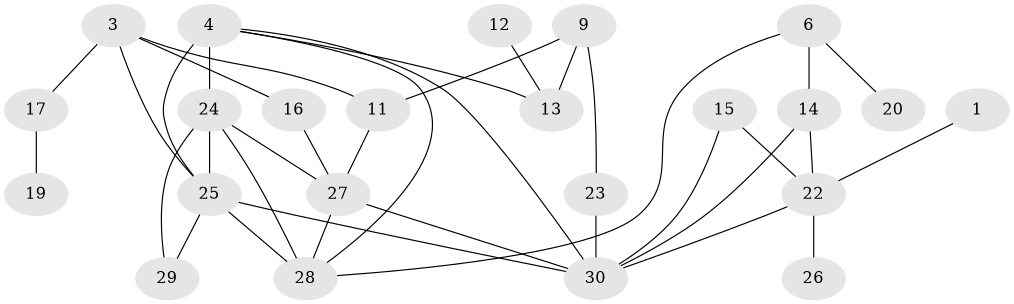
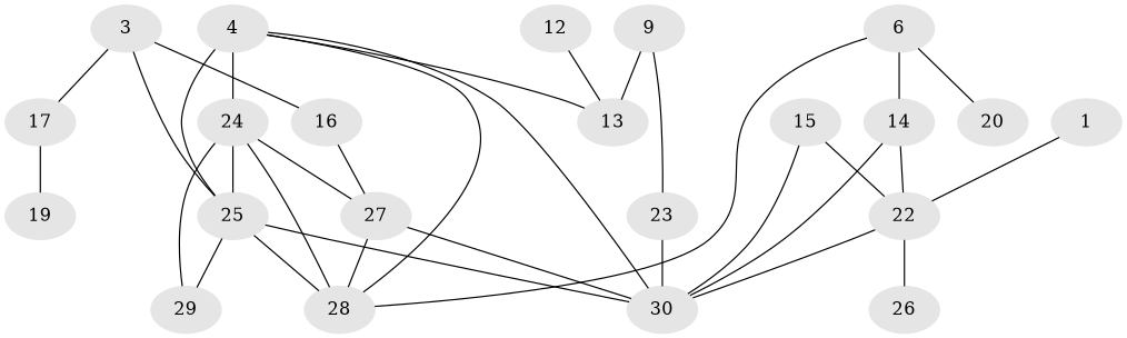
  graph {
    node [color=gray90 style=filled]
    edge [weight=1.0]
    1
    22
    30
    26
    3
-   11
    16
    17
    25
    27
    19
    28
    29
    4
    13
    24
    6
    14
    20
    9
    23
    12
    15
    1 -- 22
    22 -- 30 [weight=2.0]
    22 -- 26
-   3 -- 11
    3 -- 16
    3 -- 17
    3 -- 25
-   11 -- 27
    16 -- 27
    17 -- 19
    25 -- 30 [weight=2.0]
    25 -- 28
    25 -- 29
    27 -- 30
    27 -- 28
    4 -- 30
    4 -- 25
    4 -- 28
    4 -- 13
    4 -- 24 [weight=3.0]
    24 -- 25 [weight=2.0]
    24 -- 27
    24 -- 28 [weight=2.0]
    24 -- 29
    6 -- 28
    6 -- 14
    6 -- 20
    14 -- 22
    14 -- 30
-   9 -- 11
    9 -- 13
    9 -- 23
    23 -- 30 [weight=3.0]
    12 -- 13
    15 -- 22
    15 -- 30
  }
